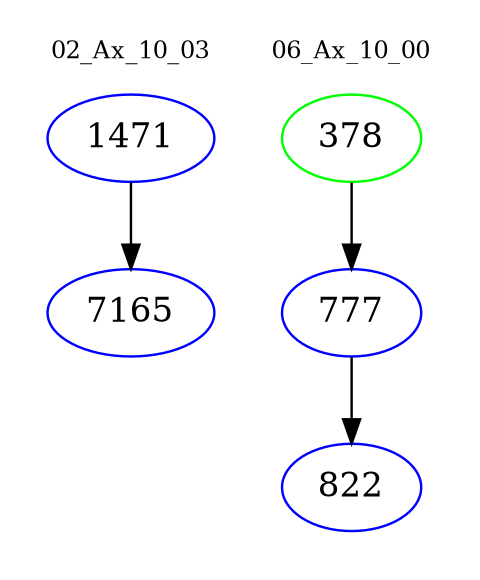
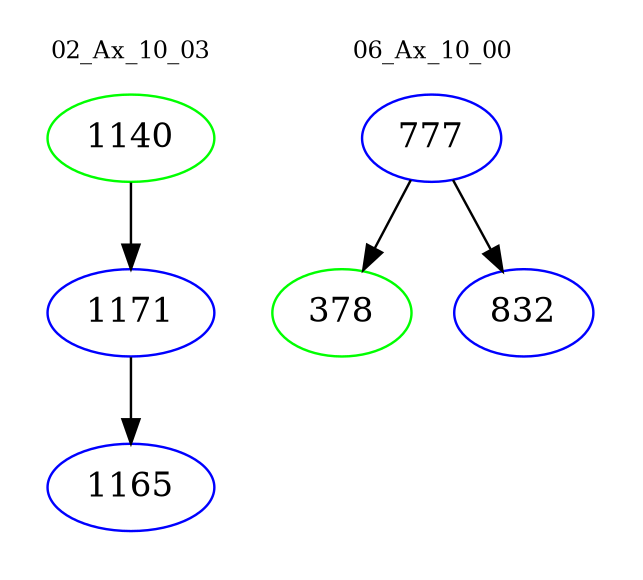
  digraph {
    node [color=blue]
    edge [color=black]
-   n2 [label=1471]
-   n3 [label=7165]
+   n1 [color=green label=1140]
+   n2 [label=1171]
+   n3 [label=1165]
    n4 [color=green label=378]
    n5 [label=777]
-   n6 [label=822]
+   n6 [label=832]
    subgraph cluster_1 {
      color=white
      fontsize=10
      label="02_Ax_10_03"
+     n1
      n2
      n3
    }
    subgraph cluster_2 {
      color=white
      fontsize=10
      label="06_Ax_10_00"
      n4
      n5
      n6
    }
+   n1 -> n2
    n2 -> n3
-   n4 -> n5
+   n5 -> n4
    n5 -> n6
  }
